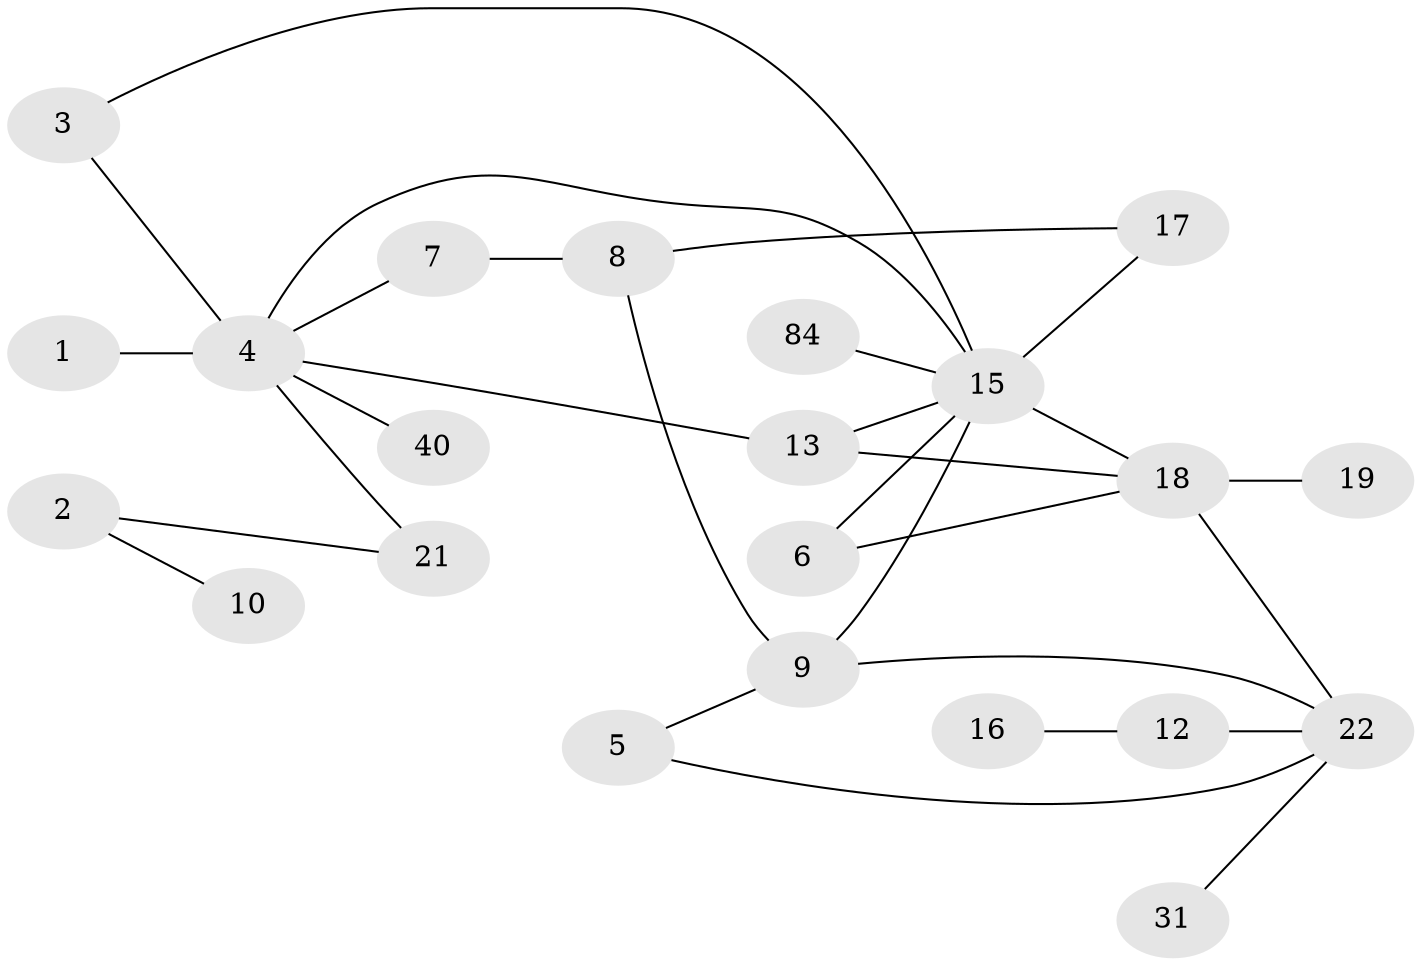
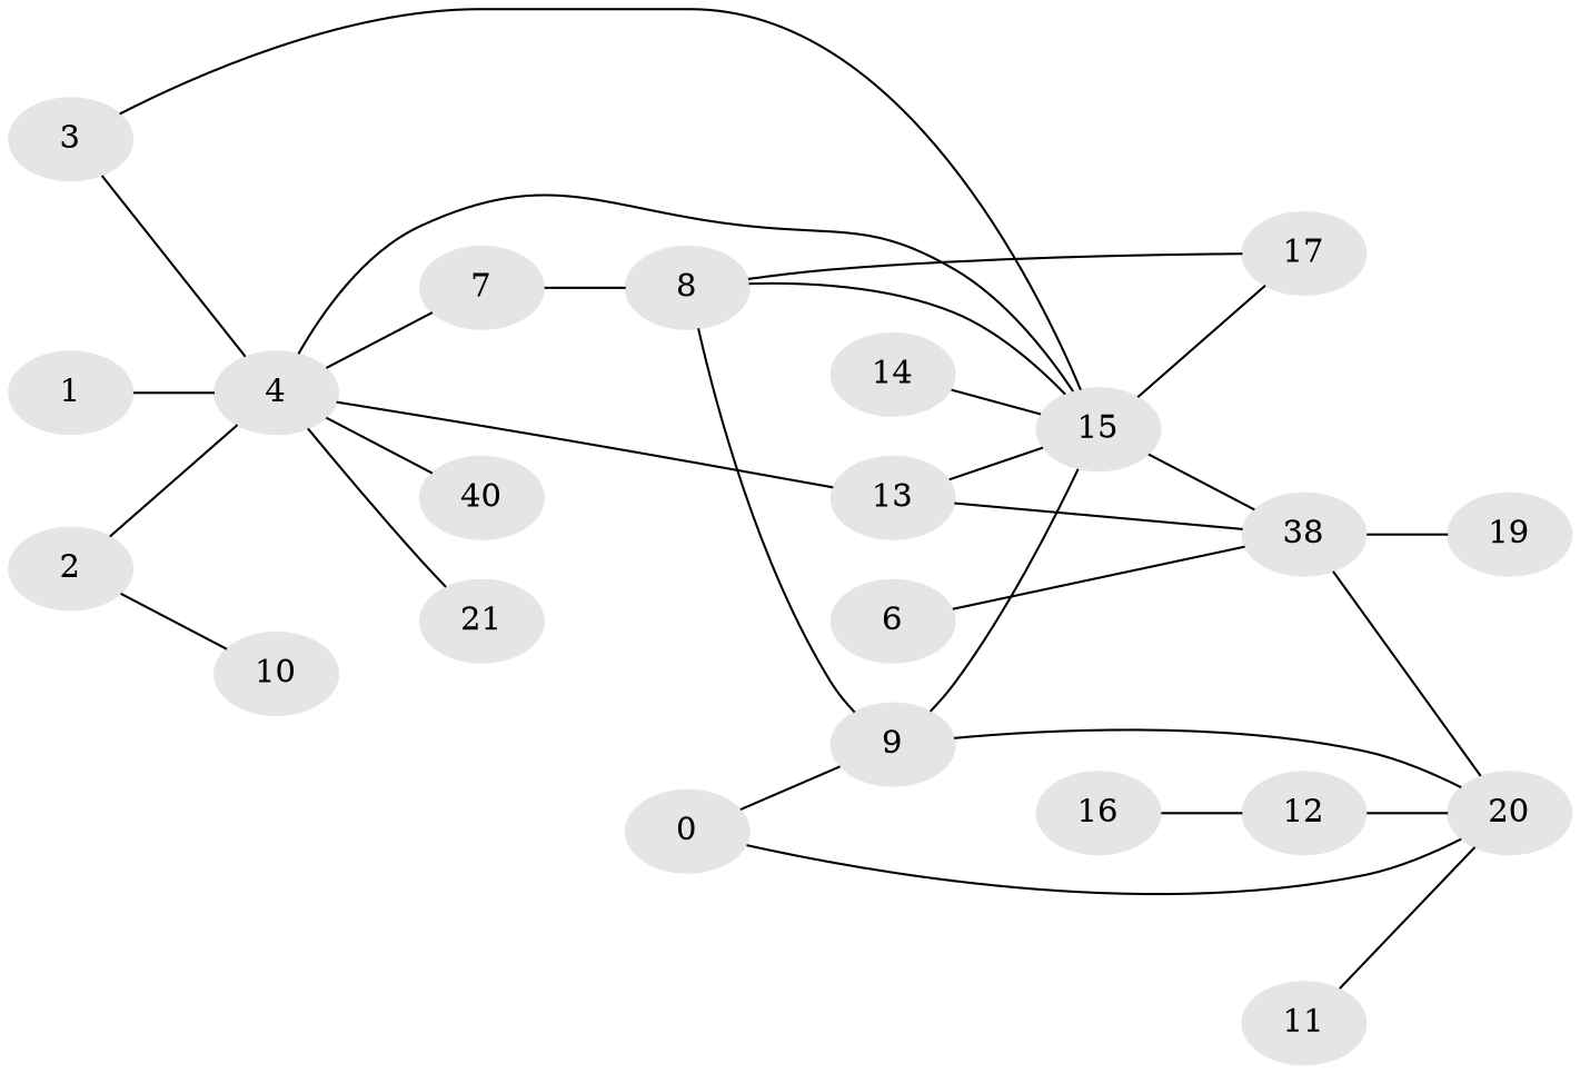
  graph {
    rankdir=LR
    node [color=gray90 style=filled]
    edge [weight=1.0]
    1
    4
    15
    7
    13
    n6 [label=40]
    21
    2
    10
    3
-   18
+   18 [label=38]
    17
    8
-   5
+   5 [label=0]
    9
-   22
+   22 [label=20]
    6
    19
-   11 [label=31]
+   11
    12
-   14 [label=84]
+   14
    16
    1 -- 4
    4 -- 15
    4 -- 7
    4 -- 13
    4 -- n6
    4 -- 21
    15 -- 18 [weight=2.0]
    15 -- 17
    7 -- 8 [weight=2.0]
    13 -- 15
    13 -- 18
-   2 -- 21
+   2 -- 4
    2 -- 10
    3 -- 4
    3 -- 15
    18 -- 22
    18 -- 19
    8 -- 17
    8 -- 9
    5 -- 9
    5 -- 22
    9 -- 15 [weight=4.0]
    9 -- 22
-   6 -- 15 [weight=2.0]
+   8 -- 15 [weight=2.0]
    6 -- 18
    11 -- 22
    12 -- 22
    14 -- 15
    16 -- 12
  }
